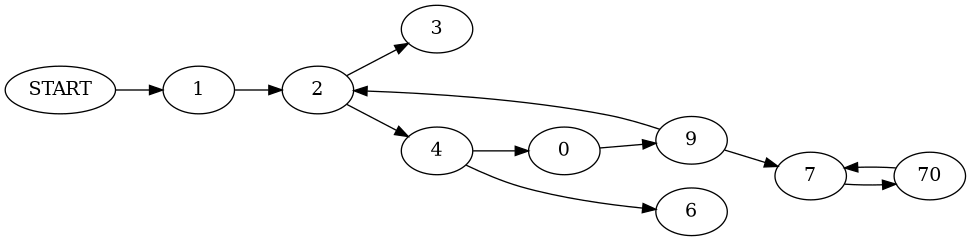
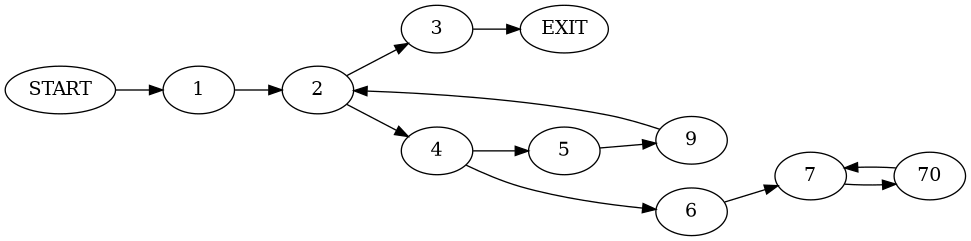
  digraph {
    rankdir=LR
    n1 [label=START]
    1
    2
+   n4 [label=EXIT]
    3
    4
-   5 [label=0]
+   5
    6
    9
    7
    n11 [label=70]
    n1 -> 1
    1 -> 2
    2 -> 3
    2 -> 4
+   3 -> n4
    4 -> 5
    4 -> 6
    5 -> 9
-   9 -> 7
+   6 -> 7
    9 -> 2
    7 -> n11
    n11 -> 7
  }
